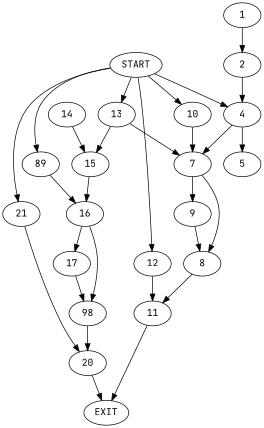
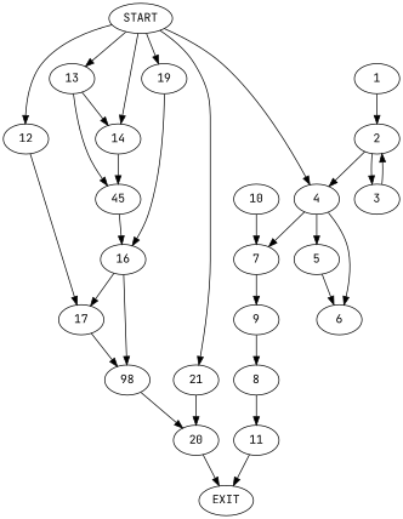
  digraph {
    fontname="JetBrains Mono"
    node [fontname="JetBrains Mono"]
    edge [fontname="JetBrains Mono"]
    n1 [label=START]
    10
    12
    13
-   19 [label=89]
+   19
    21
    4
    1
    2
    7
    11
    14
-   15
+   15 [label=45]
    16
    20
    n16 [label=EXIT]
+   3
    5
+   6
    8
    9
    17
    n23 [label=98]
-   n1 -> 10
+   n1 -> 14
    n1 -> 12
    n1 -> 13
    n1 -> 19
    n1 -> 21
    n1 -> 4
    10 -> 7
-   12 -> 11
-   13 -> 7
+   12 -> 17
+   13 -> 14
    13 -> 15
    19 -> 16
    21 -> 20
    4 -> 7
    4 -> 5
+   4 -> 6
    1 -> 2
    2 -> 4
-   7 -> 8
+   2 -> 3
    7 -> 9
    11 -> n16
    14 -> 15
    15 -> 16
    16 -> 17
    16 -> n23
    20 -> n16
+   3 -> 2
+   5 -> 6
    8 -> 11
    9 -> 8
    17 -> n23
    n23 -> 20
  }
